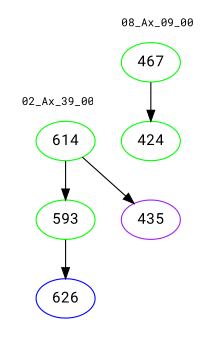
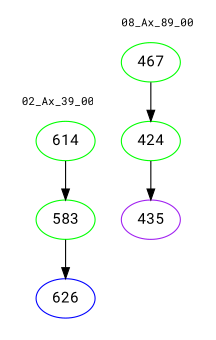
  digraph {
    fontname="Roboto Mono"
    node [color=green fontname="Roboto Mono"]
    edge [color=black fontname="Roboto Mono"]
    n1 [label=614]
-   n2 [label=593]
+   n2 [label=583]
    n3 [color=blue label=626]
    n4 [label=467]
    n5 [label=424]
    n6 [color=purple label=435]
    subgraph cluster_1 {
      color=white
      fontsize=10
      label="02_Ax_39_00"
      n1
      n2
      n3
    }
    subgraph cluster_2 {
      color=white
      fontsize=10
-     label="08_Ax_09_00"
+     label="08_Ax_89_00"
      n4
      n5
      n6
    }
    n1 -> n2
    n2 -> n3
    n4 -> n5
-   n1 -> n6
+   n5 -> n6
  }
